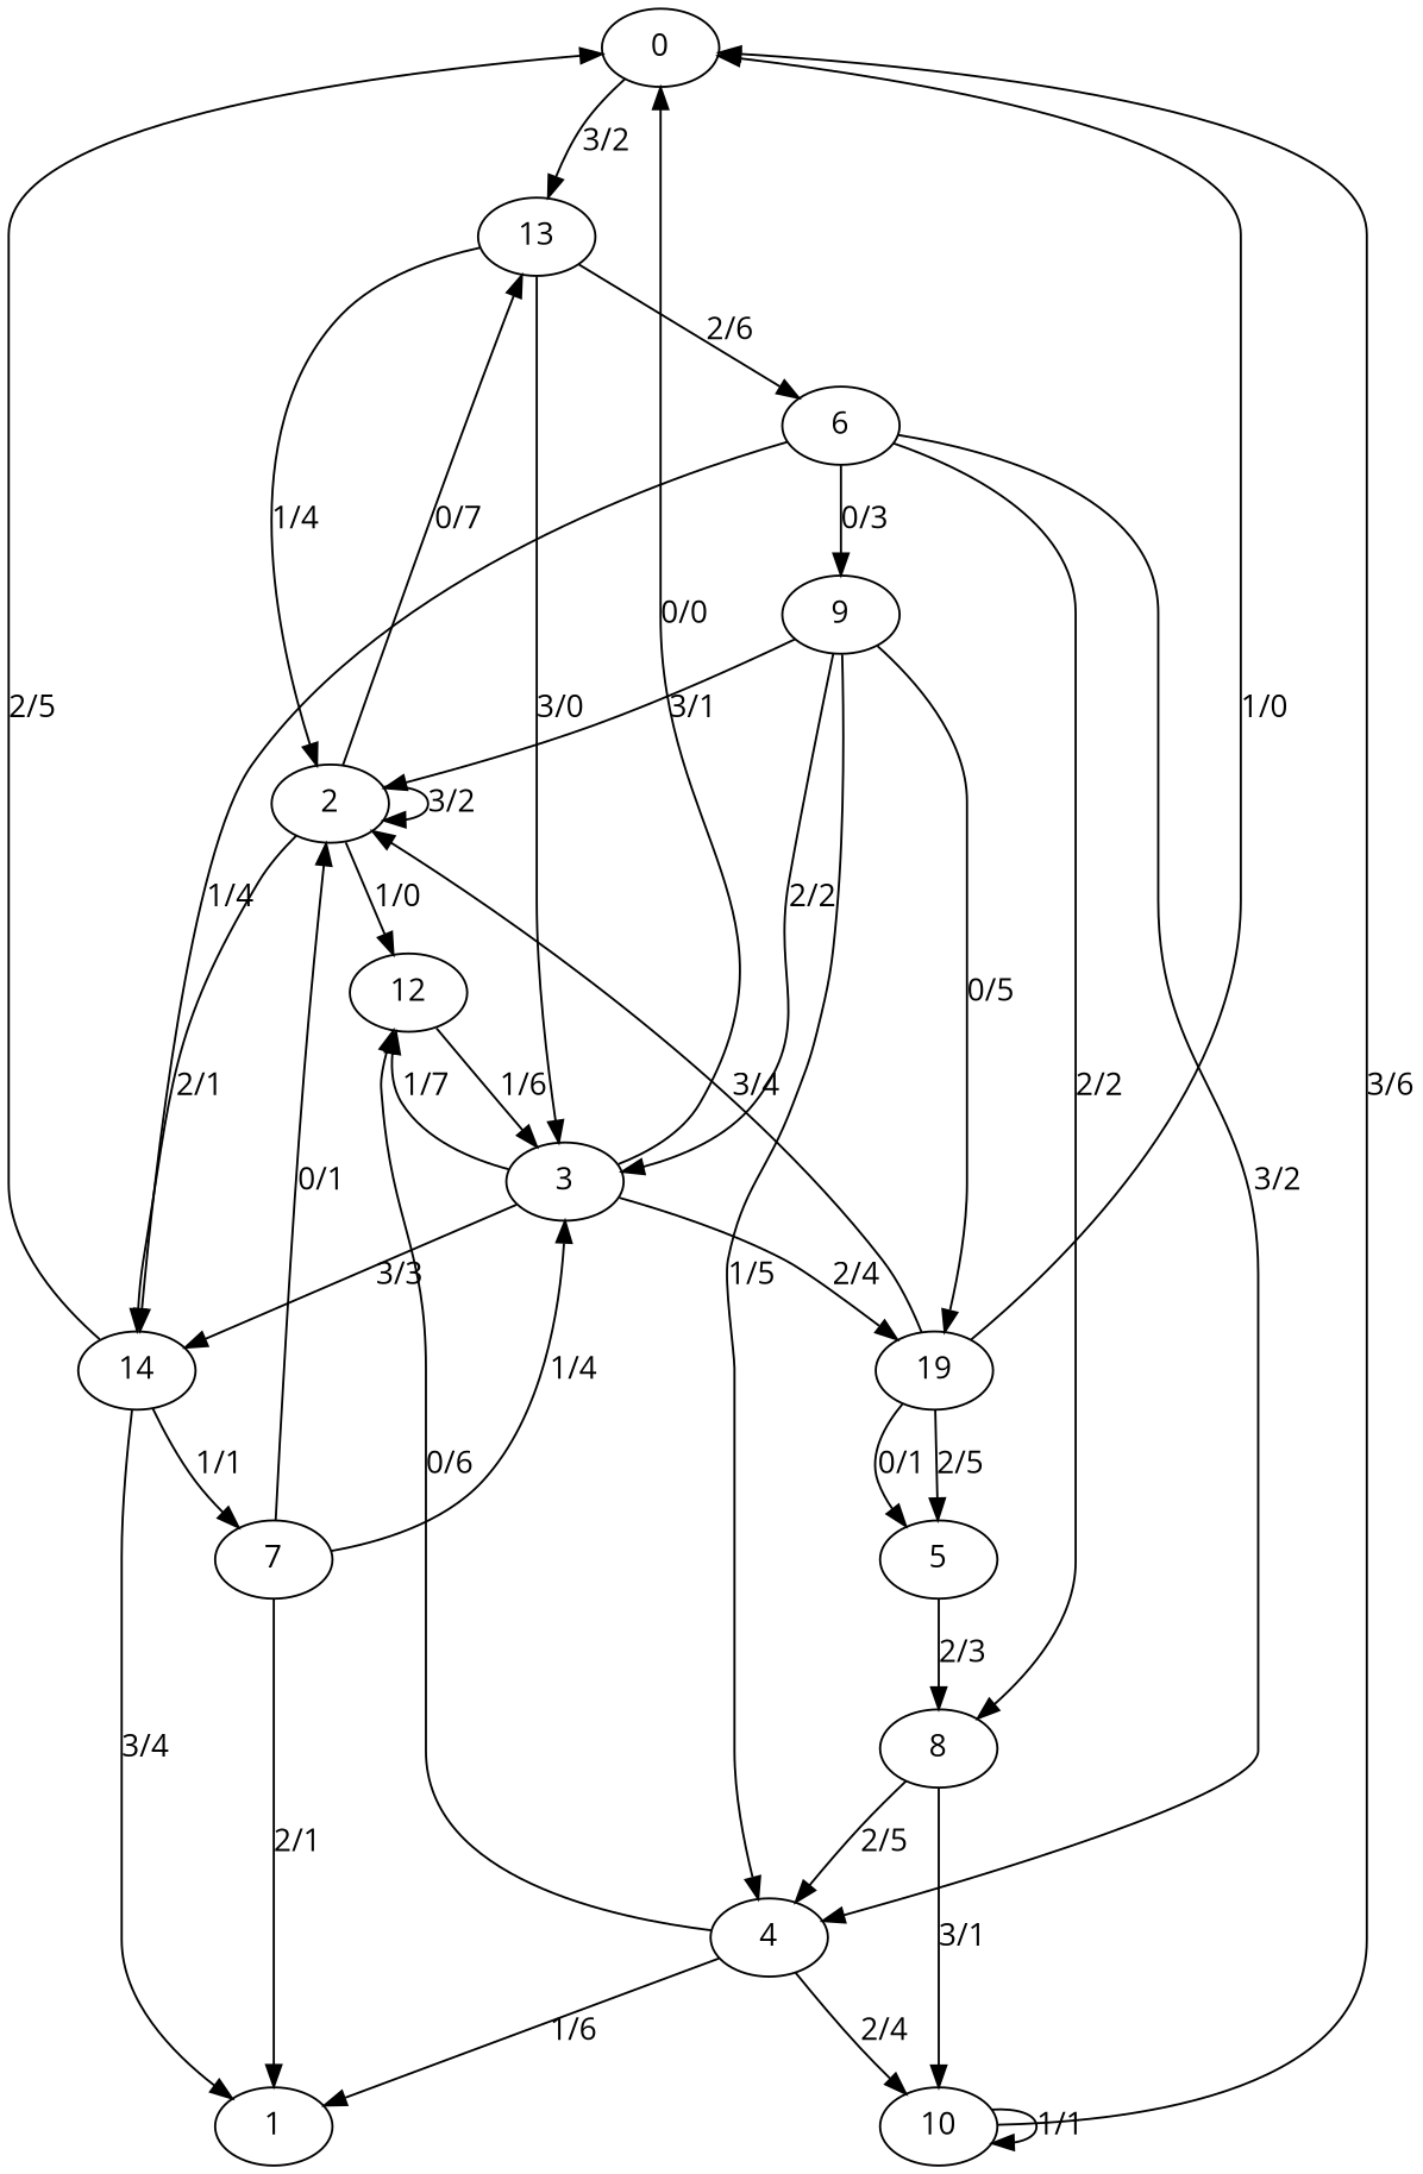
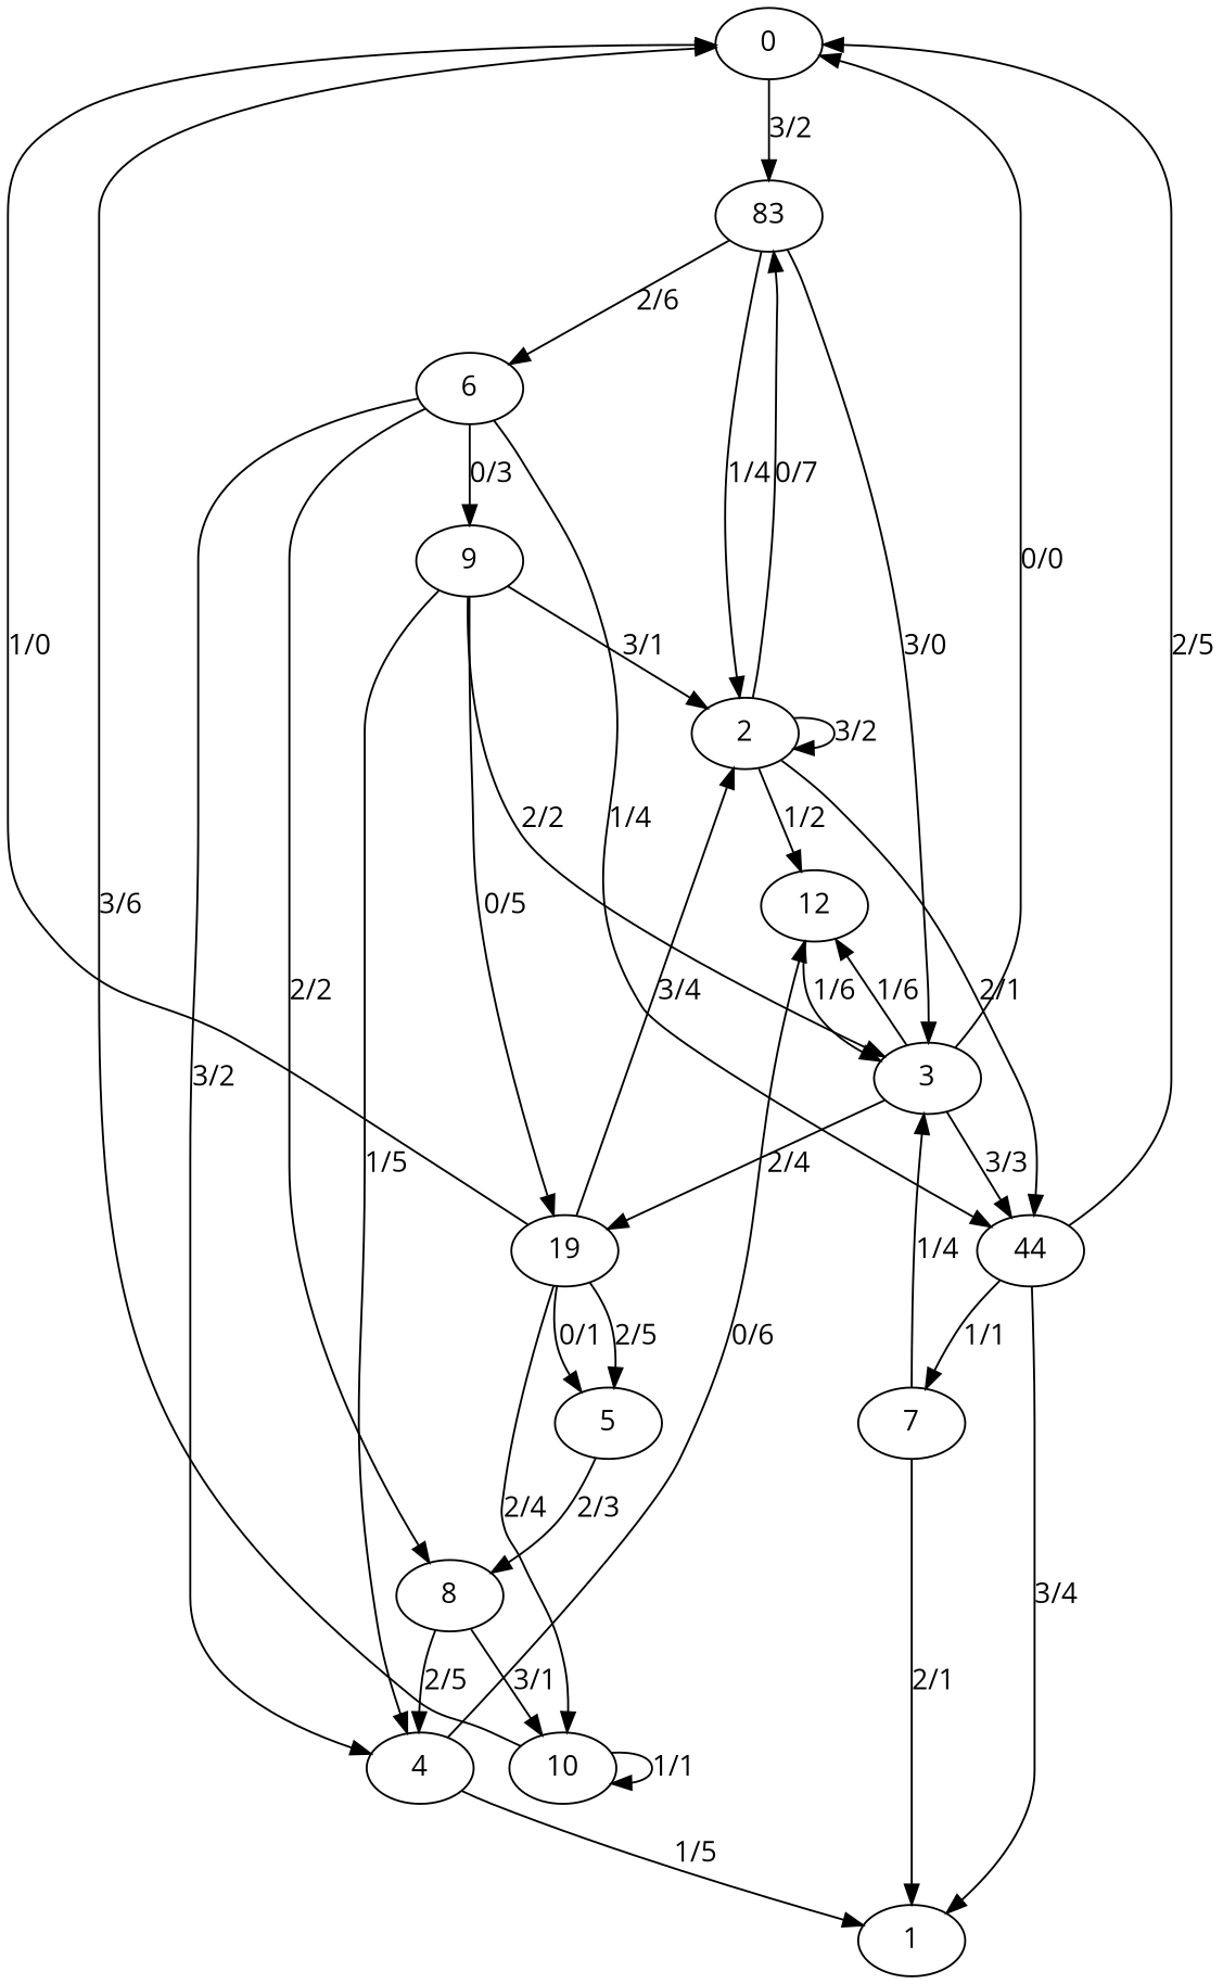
  digraph {
    fontname="Open Sans"
    node [fontname="Open Sans"]
    edge [fontname="Open Sans"]
    0
-   13
+   13 [label=83]
    2
    6
    3
-   14
+   14 [label=44]
    12
    9
    4
    8
    7
    1
    n13 [label=19]
    5
    10
    0 -> 13 [label="3/2"]
    13 -> 2 [label="1/4"]
    13 -> 6 [label="2/6"]
    13 -> 3 [label="3/0"]
    2 -> 13 [label="0/7"]
    2 -> 2 [label="3/2"]
    2 -> 14 [label="2/1"]
-   2 -> 12 [label="1/0"]
+   2 -> 12 [label="1/2"]
    6 -> 14 [label="1/4"]
    6 -> 9 [label="0/3"]
    6 -> 4 [label="3/2"]
    6 -> 8 [label="2/2"]
    3 -> 0 [label="0/0"]
    3 -> 14 [label="3/3"]
-   3 -> 12 [label="1/7"]
+   3 -> 12 [label="1/6"]
    3 -> n13 [label="2/4"]
    14 -> 0 [label="2/5"]
    14 -> 7 [label="1/1"]
    14 -> 1 [label="3/4"]
    12 -> 3 [label="1/6"]
    9 -> 2 [label="3/1"]
    9 -> 3 [label="2/2"]
    9 -> 4 [label="1/5"]
    9 -> n13 [label="0/5"]
    4 -> 12 [label="0/6"]
-   4 -> 1 [label="1/6"]
-   4 -> 10 [label="2/4"]
+   4 -> 1 [label="1/5"]
+   n13 -> 10 [label="2/4"]
    8 -> 4 [label="2/5"]
    8 -> 10 [label="3/1"]
-   7 -> 2 [label="0/1"]
    7 -> 3 [label="1/4"]
    7 -> 1 [label="2/1"]
    n13 -> 0 [label="1/0"]
    n13 -> 2 [label="3/4"]
    n13 -> 5 [label="2/5"]
    n13 -> 5 [label="0/1"]
    5 -> 8 [label="2/3"]
    10 -> 0 [label="3/6"]
    10 -> 10 [label="1/1"]
  }
